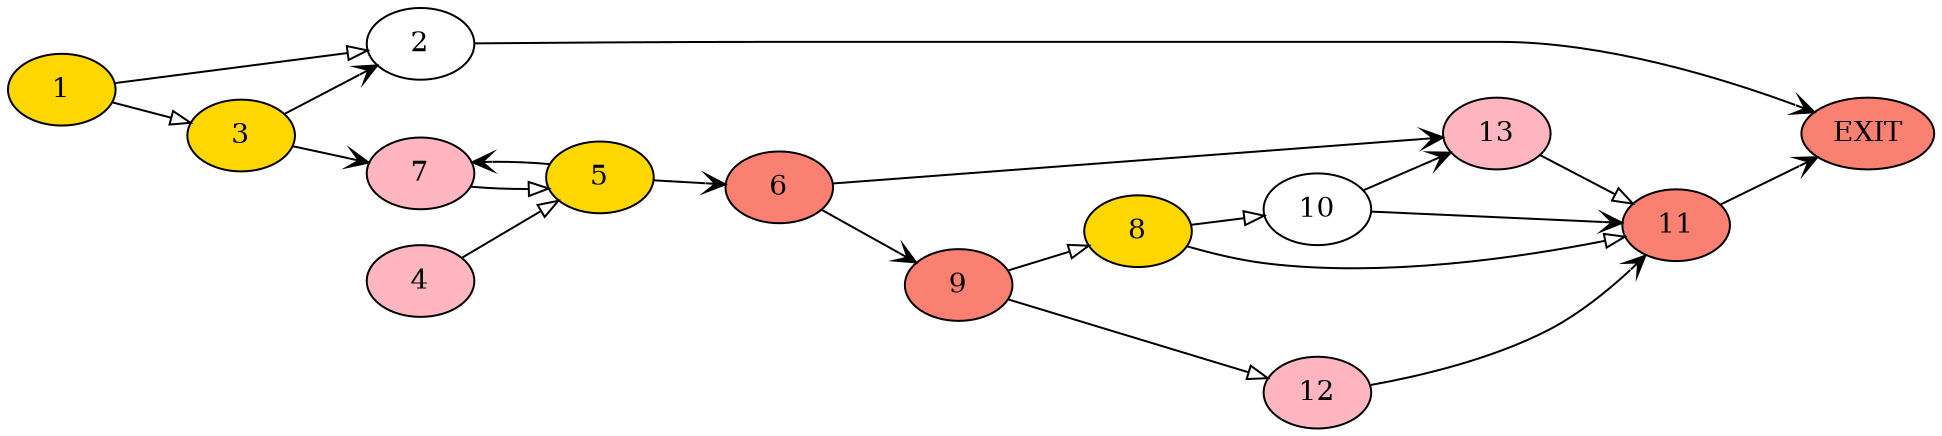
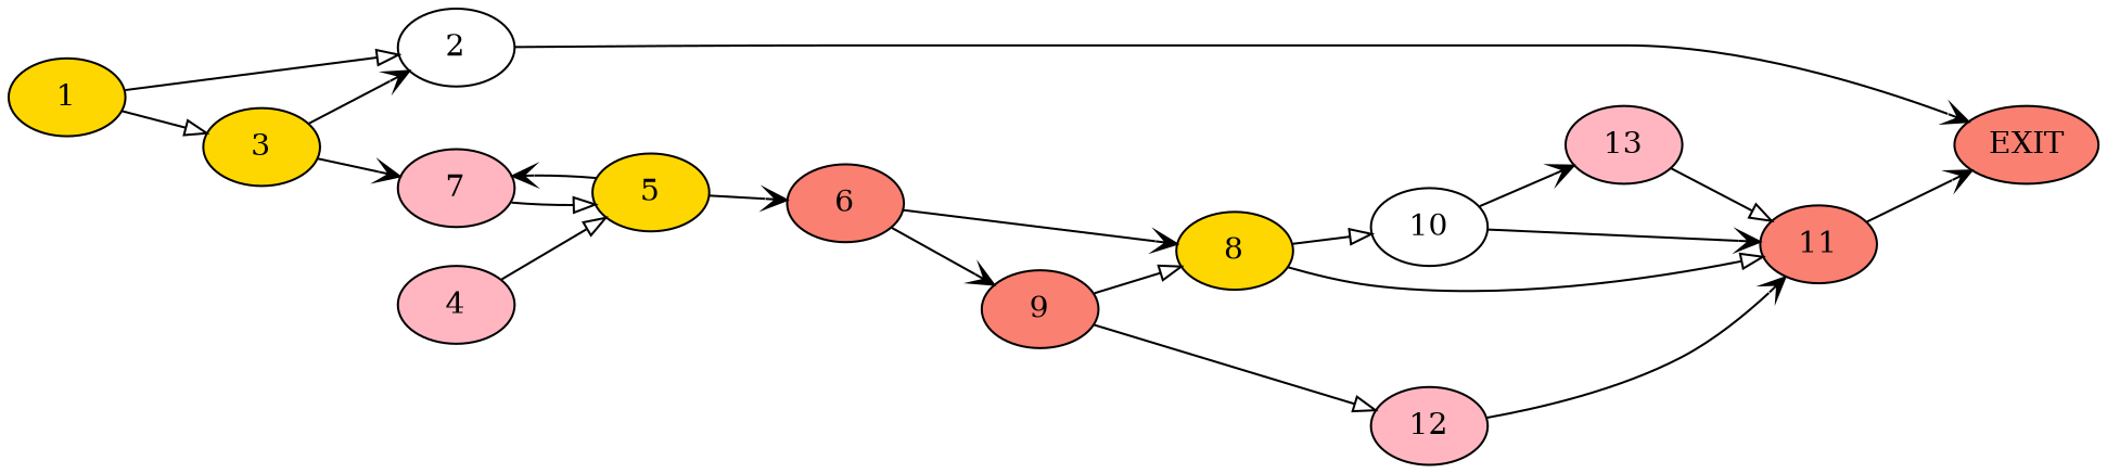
  digraph {
    rankdir=LR
    node [fillcolor=gold style=filled]
    edge [arrowhead=vee]
    1
    2 [fillcolor=white]
    3
    n4 [fillcolor=salmon label=EXIT]
    7 [fillcolor=lightpink]
    5
    4 [fillcolor=lightpink]
    6 [fillcolor=salmon]
    8
    9 [fillcolor=salmon]
    10 [fillcolor=white]
    11 [fillcolor=salmon]
    12 [fillcolor=lightpink]
    13 [fillcolor=lightpink]
    1 -> 2 [arrowhead=onormal]
    1 -> 3 [arrowhead=onormal]
    2 -> n4
    3 -> 2
    3 -> 7
    7 -> 5 [arrowhead=onormal]
    5 -> 7
    5 -> 6
    4 -> 5 [arrowhead=onormal]
-   6 -> 13
+   6 -> 8
    6 -> 9
    8 -> 10 [arrowhead=onormal]
    8 -> 11 [arrowhead=onormal]
    9 -> 8 [arrowhead=onormal]
    9 -> 12 [arrowhead=onormal]
    10 -> 11
    10 -> 13
    11 -> n4
    12 -> 11
    13 -> 11 [arrowhead=onormal]
  }
